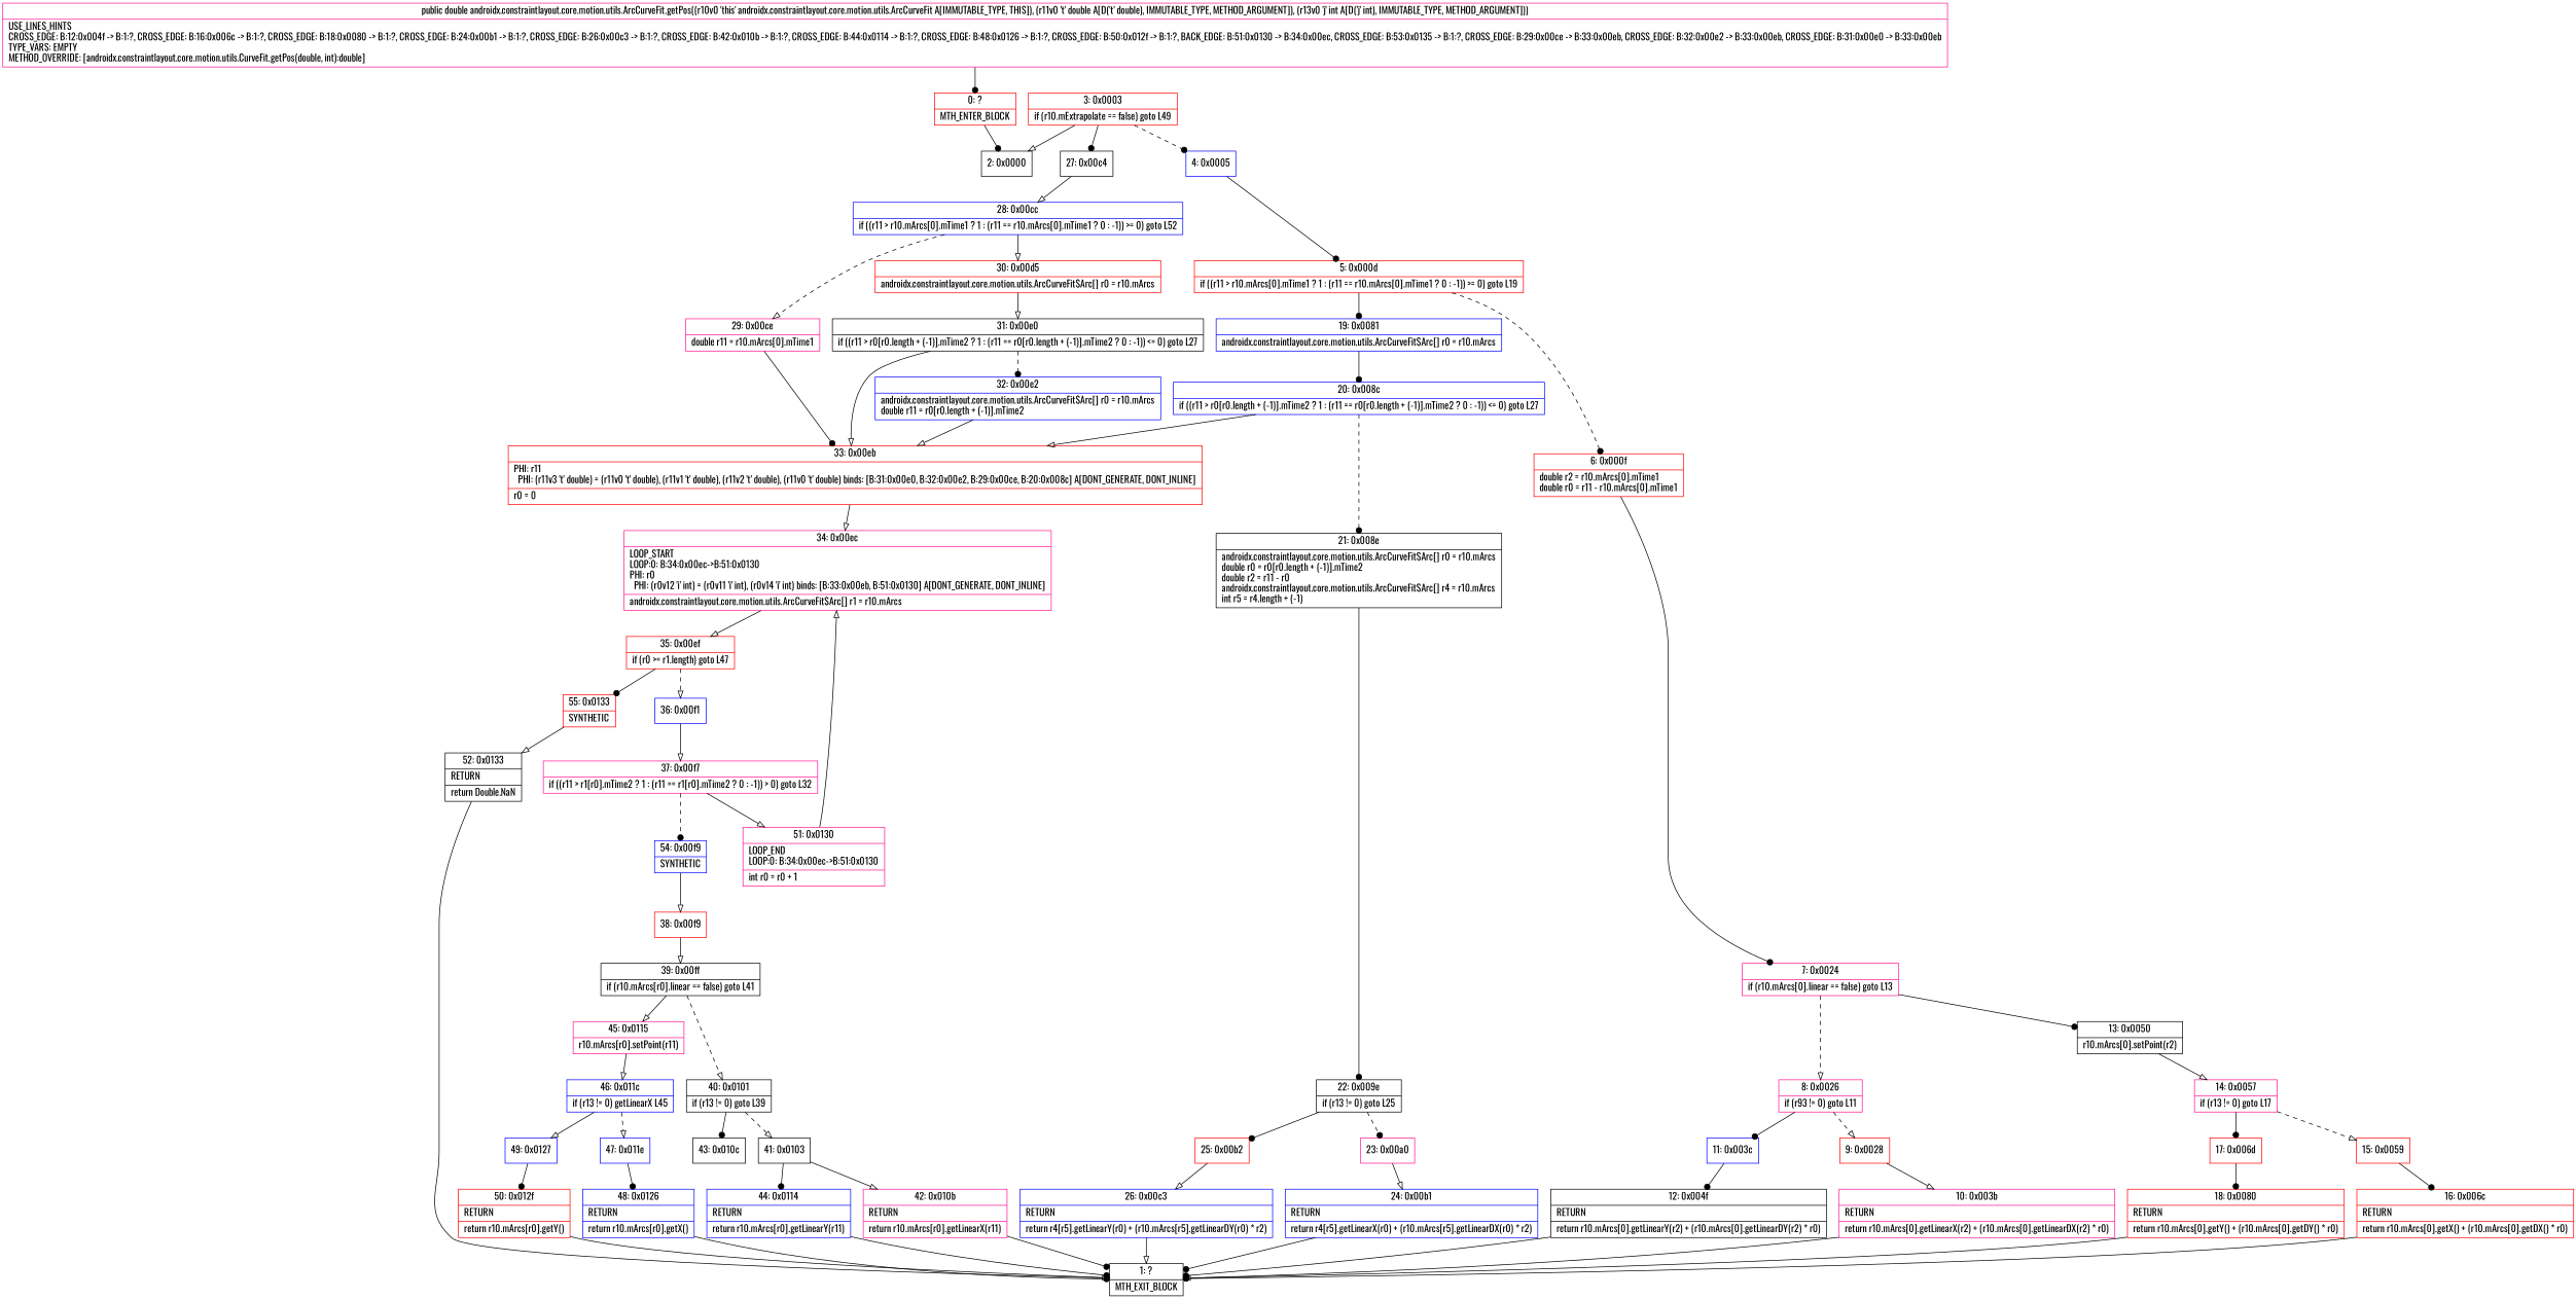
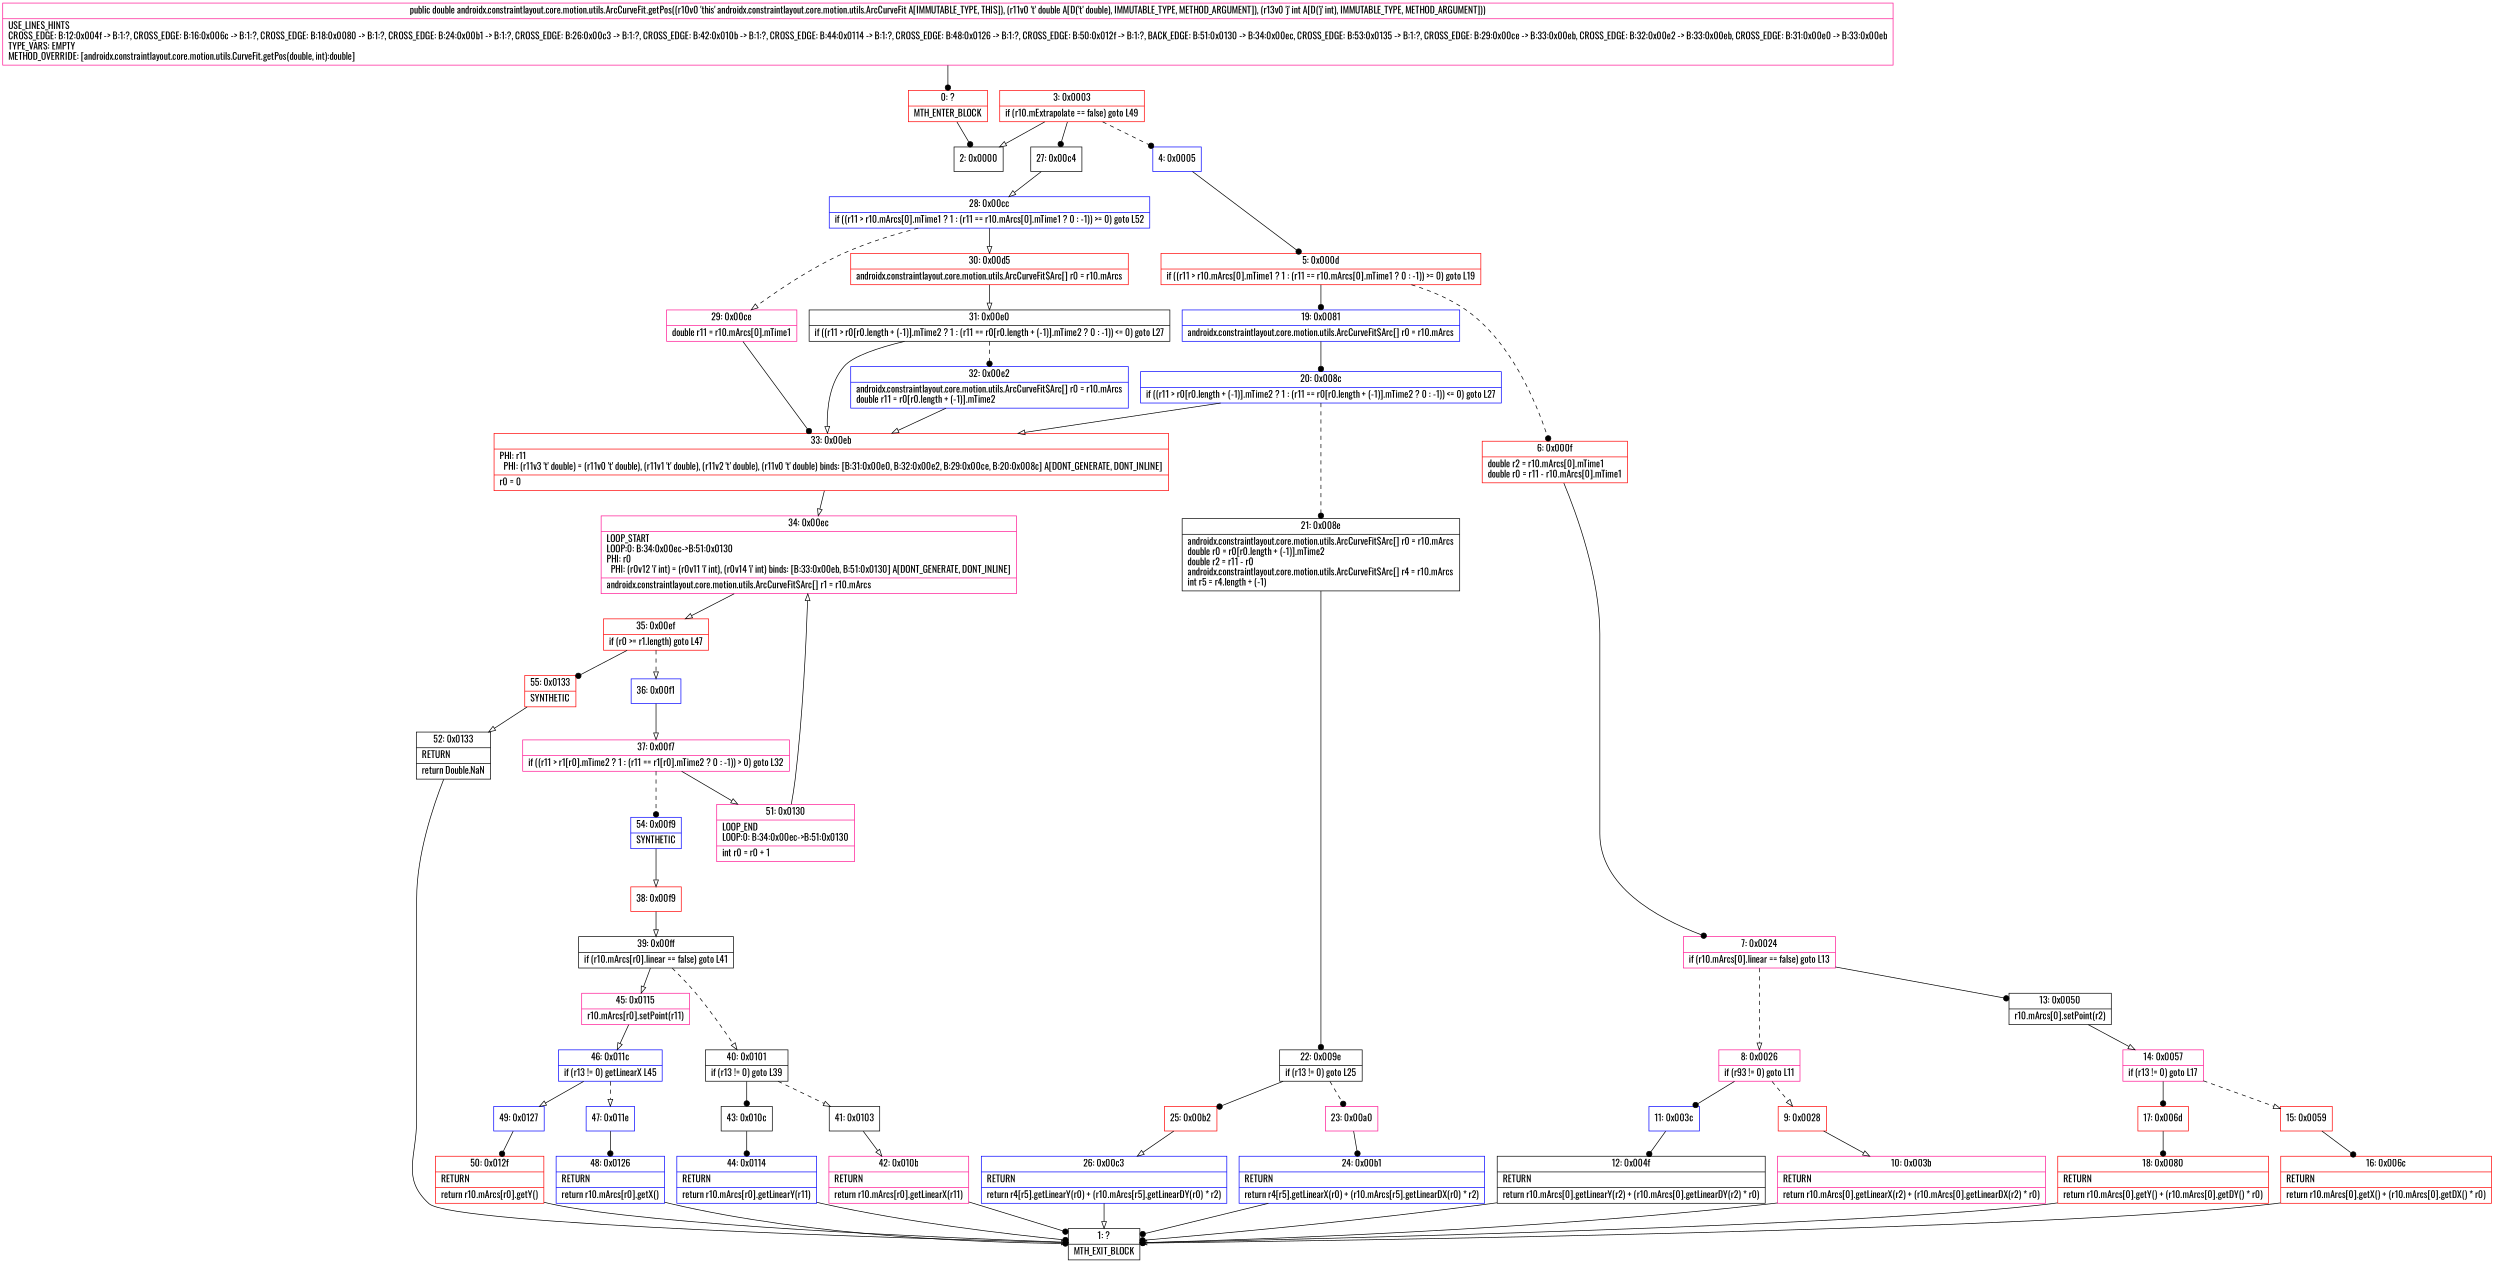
  digraph {
    fontname=Oswald
    node [color=red fontname=Oswald shape=record]
    edge [arrowhead=dot fontname=Oswald]
    n1 [label="{0\:\ ?|MTH_ENTER_BLOCK\l}"]
    n2 [color=black label="{2\:\ 0x0000}"]
    n3 [label="{3\:\ 0x0003|if (r10.mExtrapolate == false) goto L49\l}"]
    n4 [color=blue label="{4\:\ 0x0005}"]
    n5 [color=black label="{27\:\ 0x00c4}"]
    n6 [label="{5\:\ 0x000d|if ((r11 \> r10.mArcs[0].mTime1 ? 1 : (r11 == r10.mArcs[0].mTime1 ? 0 : \-1)) \>= 0) goto L19\l}"]
    n7 [color=blue label="{28\:\ 0x00cc|if ((r11 \> r10.mArcs[0].mTime1 ? 1 : (r11 == r10.mArcs[0].mTime1 ? 0 : \-1)) \>= 0) goto L52\l}"]
    n8 [label="{6\:\ 0x000f|double r2 = r10.mArcs[0].mTime1\ldouble r0 = r11 \- r10.mArcs[0].mTime1\l}"]
    n9 [color=blue label="{19\:\ 0x0081|androidx.constraintlayout.core.motion.utils.ArcCurveFit$Arc[] r0 = r10.mArcs\l}"]
    n10 [color=deeppink label="{7\:\ 0x0024|if (r10.mArcs[0].linear == false) goto L13\l}"]
    n11 [color=blue label="{20\:\ 0x008c|if ((r11 \> r0[r0.length + (\-1)].mTime2 ? 1 : (r11 == r0[r0.length + (\-1)].mTime2 ? 0 : \-1)) \<= 0) goto L27\l}"]
    n12 [color=deeppink label="{8\:\ 0x0026|if (r93 != 0) goto L11\l}"]
    n13 [color=black label="{13\:\ 0x0050|r10.mArcs[0].setPoint(r2)\l}"]
    n14 [label="{9\:\ 0x0028}"]
    n15 [color=blue label="{11\:\ 0x003c}"]
    n16 [color=deeppink label="{14\:\ 0x0057|if (r13 != 0) goto L17\l}"]
    n17 [color=deeppink label="{10\:\ 0x003b|RETURN\l|return r10.mArcs[0].getLinearX(r2) + (r10.mArcs[0].getLinearDX(r2) * r0)\l}"]
    n18 [color=black label="{12\:\ 0x004f|RETURN\l|return r10.mArcs[0].getLinearY(r2) + (r10.mArcs[0].getLinearDY(r2) * r0)\l}"]
    n19 [color=black label="{1\:\ ?|MTH_EXIT_BLOCK\l}"]
    n20 [label="{15\:\ 0x0059}"]
    n21 [label="{17\:\ 0x006d}"]
    n22 [label="{16\:\ 0x006c|RETURN\l|return r10.mArcs[0].getX() + (r10.mArcs[0].getDX() * r0)\l}"]
    n23 [label="{18\:\ 0x0080|RETURN\l|return r10.mArcs[0].getY() + (r10.mArcs[0].getDY() * r0)\l}"]
    n24 [color=black label="{21\:\ 0x008e|androidx.constraintlayout.core.motion.utils.ArcCurveFit$Arc[] r0 = r10.mArcs\ldouble r0 = r0[r0.length + (\-1)].mTime2\ldouble r2 = r11 \- r0\landroidx.constraintlayout.core.motion.utils.ArcCurveFit$Arc[] r4 = r10.mArcs\lint r5 = r4.length + (\-1)\l}"]
    n25 [label="{33\:\ 0x00eb|PHI: r11 \l  PHI: (r11v3 't' double) = (r11v0 't' double), (r11v1 't' double), (r11v2 't' double), (r11v0 't' double) binds: [B:31:0x00e0, B:32:0x00e2, B:29:0x00ce, B:20:0x008c] A[DONT_GENERATE, DONT_INLINE]\l|r0 = 0\l}"]
    n26 [color=black label="{22\:\ 0x009e|if (r13 != 0) goto L25\l}"]
    n27 [color=deeppink label="{34\:\ 0x00ec|LOOP_START\lLOOP:0: B:34:0x00ec\-\>B:51:0x0130\lPHI: r0 \l  PHI: (r0v12 'i' int) = (r0v11 'i' int), (r0v14 'i' int) binds: [B:33:0x00eb, B:51:0x0130] A[DONT_GENERATE, DONT_INLINE]\l|androidx.constraintlayout.core.motion.utils.ArcCurveFit$Arc[] r1 = r10.mArcs\l}"]
    n28 [color=deeppink label="{23\:\ 0x00a0}"]
    n29 [label="{25\:\ 0x00b2}"]
    n30 [color=blue label="{24\:\ 0x00b1|RETURN\l|return r4[r5].getLinearX(r0) + (r10.mArcs[r5].getLinearDX(r0) * r2)\l}"]
    n31 [color=blue label="{26\:\ 0x00c3|RETURN\l|return r4[r5].getLinearY(r0) + (r10.mArcs[r5].getLinearDY(r0) * r2)\l}"]
    n32 [label="{35\:\ 0x00ef|if (r0 \>= r1.length) goto L47\l}"]
    n33 [color=blue label="{36\:\ 0x00f1}"]
    n34 [label="{55\:\ 0x0133|SYNTHETIC\l}"]
    n35 [color=deeppink label="{37\:\ 0x00f7|if ((r11 \> r1[r0].mTime2 ? 1 : (r11 == r1[r0].mTime2 ? 0 : \-1)) \> 0) goto L32\l}"]
    n36 [color=black label="{52\:\ 0x0133|RETURN\l|return Double.NaN\l}"]
    n37 [color=deeppink label="{51\:\ 0x0130|LOOP_END\lLOOP:0: B:34:0x00ec\-\>B:51:0x0130\l|int r0 = r0 + 1\l}"]
    n38 [color=blue label="{54\:\ 0x00f9|SYNTHETIC\l}"]
    n39 [label="{38\:\ 0x00f9}"]
    n40 [color=black label="{39\:\ 0x00ff|if (r10.mArcs[r0].linear == false) goto L41\l}"]
    n41 [color=black label="{40\:\ 0x0101|if (r13 != 0) goto L39\l}"]
    n42 [color=deeppink label="{45\:\ 0x0115|r10.mArcs[r0].setPoint(r11)\l}"]
    n43 [color=black label="{41\:\ 0x0103}"]
    n44 [color=black label="{43\:\ 0x010c}"]
    n45 [color=blue label="{46\:\ 0x011c|if (r13 != 0) getLinearX L45\l}"]
    n46 [color=deeppink label="{42\:\ 0x010b|RETURN\l|return r10.mArcs[r0].getLinearX(r11)\l}"]
    n47 [color=blue label="{44\:\ 0x0114|RETURN\l|return r10.mArcs[r0].getLinearY(r11)\l}"]
    n48 [color=blue label="{47\:\ 0x011e}"]
    n49 [color=blue label="{49\:\ 0x0127}"]
    n50 [color=blue label="{48\:\ 0x0126|RETURN\l|return r10.mArcs[r0].getX()\l}"]
    n51 [label="{50\:\ 0x012f|RETURN\l|return r10.mArcs[r0].getY()\l}"]
    n52 [color=deeppink label="{29\:\ 0x00ce|double r11 = r10.mArcs[0].mTime1\l}"]
    n53 [label="{30\:\ 0x00d5|androidx.constraintlayout.core.motion.utils.ArcCurveFit$Arc[] r0 = r10.mArcs\l}"]
    n54 [color=black label="{31\:\ 0x00e0|if ((r11 \> r0[r0.length + (\-1)].mTime2 ? 1 : (r11 == r0[r0.length + (\-1)].mTime2 ? 0 : \-1)) \<= 0) goto L27\l}"]
    n55 [color=blue label="{32\:\ 0x00e2|androidx.constraintlayout.core.motion.utils.ArcCurveFit$Arc[] r0 = r10.mArcs\ldouble r11 = r0[r0.length + (\-1)].mTime2\l}"]
    n56 [color=deeppink label="{public double androidx.constraintlayout.core.motion.utils.ArcCurveFit.getPos((r10v0 'this' androidx.constraintlayout.core.motion.utils.ArcCurveFit A[IMMUTABLE_TYPE, THIS]), (r11v0 't' double A[D('t' double), IMMUTABLE_TYPE, METHOD_ARGUMENT]), (r13v0 'j' int A[D('j' int), IMMUTABLE_TYPE, METHOD_ARGUMENT]))  | USE_LINES_HINTS\lCROSS_EDGE: B:12:0x004f \-\> B:1:?, CROSS_EDGE: B:16:0x006c \-\> B:1:?, CROSS_EDGE: B:18:0x0080 \-\> B:1:?, CROSS_EDGE: B:24:0x00b1 \-\> B:1:?, CROSS_EDGE: B:26:0x00c3 \-\> B:1:?, CROSS_EDGE: B:42:0x010b \-\> B:1:?, CROSS_EDGE: B:44:0x0114 \-\> B:1:?, CROSS_EDGE: B:48:0x0126 \-\> B:1:?, CROSS_EDGE: B:50:0x012f \-\> B:1:?, BACK_EDGE: B:51:0x0130 \-\> B:34:0x00ec, CROSS_EDGE: B:53:0x0135 \-\> B:1:?, CROSS_EDGE: B:29:0x00ce \-\> B:33:0x00eb, CROSS_EDGE: B:32:0x00e2 \-\> B:33:0x00eb, CROSS_EDGE: B:31:0x00e0 \-\> B:33:0x00eb\lTYPE_VARS: EMPTY\lMETHOD_OVERRIDE: [androidx.constraintlayout.core.motion.utils.CurveFit.getPos(double, int):double]\l}"]
    n1 -> n2
    n3 -> n2 [arrowhead=onormal]
    n3 -> n4 [style=dashed]
    n3 -> n5
    n4 -> n6
    n5 -> n7 [arrowhead=onormal]
    n6 -> n8 [style=dashed]
    n6 -> n9
    n7 -> n52 [arrowhead=onormal style=dashed]
    n7 -> n53 [arrowhead=onormal]
    n8 -> n10
    n9 -> n11
    n10 -> n12 [arrowhead=onormal style=dashed]
    n10 -> n13
    n11 -> n24 [style=dashed]
    n11 -> n25 [arrowhead=onormal]
    n12 -> n14 [arrowhead=onormal style=dashed]
    n12 -> n15
    n13 -> n16 [arrowhead=onormal]
    n14 -> n17 [arrowhead=onormal]
    n15 -> n18
    n16 -> n20 [arrowhead=onormal style=dashed]
    n16 -> n21
    n17 -> n19 [arrowhead=onormal]
    n18 -> n19
    n20 -> n22
    n21 -> n23
    n22 -> n19
    n23 -> n19
    n24 -> n26
    n25 -> n27 [arrowhead=onormal]
    n26 -> n28 [style=dashed]
    n26 -> n29
    n27 -> n32 [arrowhead=onormal]
-   n28 -> n30 [arrowhead=onormal]
+   n28 -> n30
    n29 -> n31 [arrowhead=onormal]
    n30 -> n19
    n31 -> n19 [arrowhead=onormal]
    n32 -> n33 [arrowhead=onormal style=dashed]
    n32 -> n34
    n33 -> n35 [arrowhead=onormal]
    n34 -> n36 [arrowhead=onormal]
    n35 -> n37 [arrowhead=onormal]
    n35 -> n38 [style=dashed]
    n36 -> n19 [arrowhead=onormal]
    n37 -> n27 [arrowhead=onormal]
    n38 -> n39 [arrowhead=onormal]
    n39 -> n40 [arrowhead=onormal]
    n40 -> n41 [arrowhead=onormal style=dashed]
    n40 -> n42 [arrowhead=onormal]
    n41 -> n43 [arrowhead=onormal style=dashed]
    n41 -> n44
    n42 -> n45 [arrowhead=onormal]
    n43 -> n46 [arrowhead=onormal]
-   n43 -> n47
+   n44 -> n47
    n45 -> n48 [arrowhead=onormal style=dashed]
    n45 -> n49 [arrowhead=onormal]
    n46 -> n19
    n47 -> n19
    n48 -> n50
    n49 -> n51
    n50 -> n19
    n51 -> n19
    n52 -> n25
    n53 -> n54 [arrowhead=onormal]
    n54 -> n25 [arrowhead=onormal]
    n54 -> n55 [style=dashed]
    n55 -> n25 [arrowhead=onormal]
    n56 -> n1
  }
